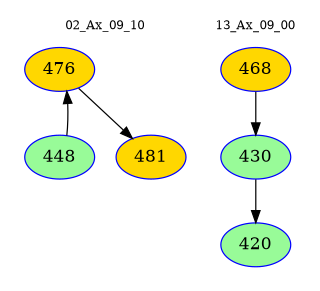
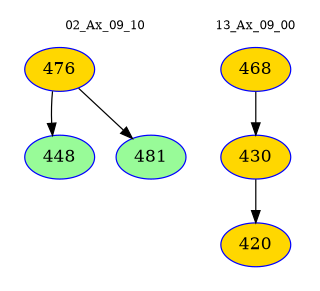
  digraph {
    node [color=blue fillcolor=gold style=filled]
    edge [color=black]
    n1 [label=476]
    n2 [fillcolor=palegreen label=448]
-   n3 [label=481]
-   n4 [fillcolor=palegreen label=430]
-   n5 [fillcolor=palegreen label=420]
+   n3 [fillcolor=palegreen label=481]
+   n4 [label=430]
+   n5 [label=420]
    n6 [label=468]
    subgraph cluster_1 {
      color=white
      fontsize=10
      label="02_Ax_09_10"
      n1
      n2
      n3
    }
    subgraph cluster_2 {
      color=white
      fontsize=10
      label="13_Ax_09_00"
      n4
      n5
      n6
    }
-   n2 -> n1
+   n1 -> n2
    n1 -> n3
    n4 -> n5
    n6 -> n4
  }
